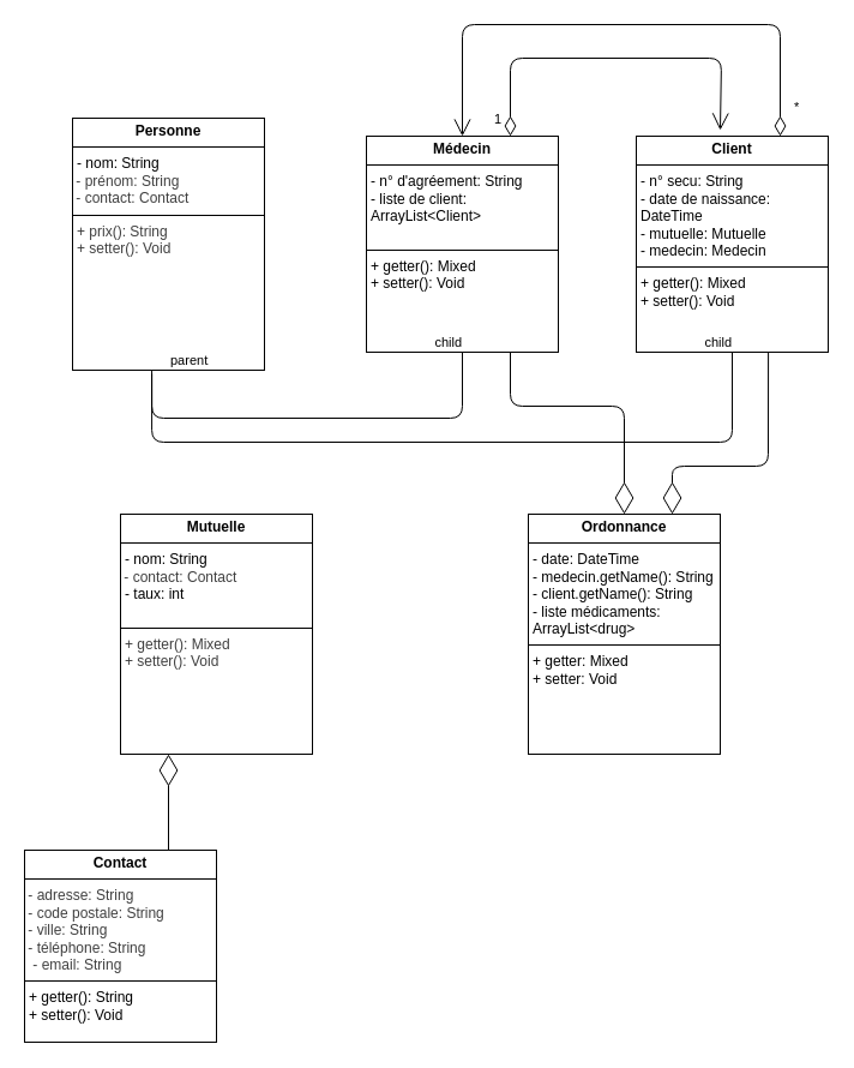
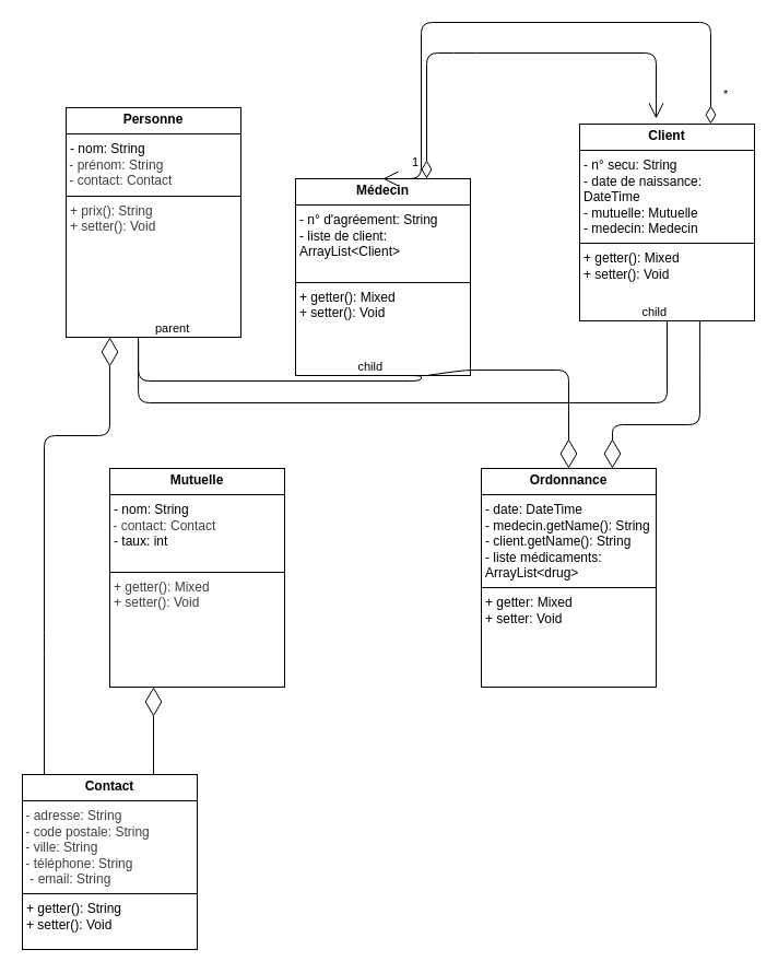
  <mxCell id="0" />
  <mxCell id="1" parent="0" />
  <mxCell id="2" value="&lt;p style=&quot;margin:0px;margin-top:4px;text-align:center;&quot;&gt;&lt;b&gt;Personne&lt;/b&gt;&lt;/p&gt;&lt;hr size=&quot;1&quot; style=&quot;border-style:solid;&quot;&gt;&lt;p style=&quot;color: rgb(63, 63, 63); scrollbar-color: rgb(226, 226, 226) rgb(251, 251, 251); margin: 0px 0px 0px 4px;&quot;&gt;&lt;span style=&quot;scrollbar-color: rgb(226, 226, 226) rgb(251, 251, 251); text-align: center; color: rgb(0, 0, 0);&quot;&gt;- nom: String&lt;/span&gt;&lt;/p&gt;&lt;div style=&quot;scrollbar-color: rgb(226, 226, 226) rgb(251, 251, 251); color: rgb(63, 63, 63);&quot;&gt;&lt;span style=&quot;scrollbar-color: rgb(226, 226, 226) rgb(251, 251, 251); text-align: center; background-color: transparent; color: rgb(63, 63, 63);&quot;&gt;&amp;nbsp;- prénom: String&lt;/span&gt;&lt;/div&gt;&lt;div style=&quot;scrollbar-color: rgb(226, 226, 226) rgb(251, 251, 251); color: rgb(63, 63, 63);&quot;&gt;&lt;span style=&quot;scrollbar-color: rgb(226, 226, 226) rgb(251, 251, 251); text-align: center; background-color: transparent; color: rgb(63, 63, 63);&quot;&gt;&amp;nbsp;- contact: Contact&lt;br&gt;&lt;/span&gt;&lt;/div&gt;&lt;hr size=&quot;1&quot; style=&quot;border-style:solid;&quot;&gt;&lt;p style=&quot;margin:0px;margin-left:4px;&quot;&gt;&lt;span style=&quot;color: rgb(63, 63, 63);&quot;&gt;+ prix(): String&lt;/span&gt;&lt;/p&gt;&lt;p style=&quot;margin:0px;margin-left:4px;&quot;&gt;&lt;span style=&quot;color: rgb(63, 63, 63);&quot;&gt;+ setter(): Void&lt;/span&gt;&lt;/p&gt;" style="verticalAlign=top;align=left;overflow=fill;html=1;whiteSpace=wrap;" parent="1" vertex="1"><mxGeometry x="60" y="98" width="160" height="210" as="geometry" /></mxCell>
  <mxCell id="3" value="&lt;p style=&quot;margin:0px;margin-top:4px;text-align:center;&quot;&gt;&lt;b&gt;Client&lt;/b&gt;&lt;/p&gt;&lt;hr size=&quot;1&quot; style=&quot;border-style:solid;&quot;&gt;&lt;p style=&quot;margin:0px;margin-left:4px;&quot;&gt;- n° secu: String&lt;/p&gt;&lt;p style=&quot;margin:0px;margin-left:4px;&quot;&gt;- date de naissance: DateTime&lt;/p&gt;&lt;p style=&quot;margin:0px;margin-left:4px;&quot;&gt;- mutuelle: Mutuelle&lt;/p&gt;&lt;p style=&quot;margin:0px;margin-left:4px;&quot;&gt;- medecin: Medecin&lt;/p&gt;&lt;hr size=&quot;1&quot; style=&quot;border-style:solid;&quot;&gt;&lt;p style=&quot;margin:0px;margin-left:4px;&quot;&gt;+ getter(): Mixed&lt;/p&gt;&lt;p style=&quot;margin:0px;margin-left:4px;&quot;&gt;+ setter(): Void&lt;/p&gt;" style="verticalAlign=top;align=left;overflow=fill;html=1;whiteSpace=wrap;" parent="1" vertex="1"><mxGeometry x="530" y="113" width="160" height="180" as="geometry" /></mxCell>
  <mxCell id="4" value="&lt;p style=&quot;margin:0px;margin-top:4px;text-align:center;&quot;&gt;&lt;b&gt;Mutuelle&lt;/b&gt;&lt;/p&gt;&lt;hr size=&quot;1&quot; style=&quot;border-style:solid;&quot;&gt;&lt;p style=&quot;margin:0px;margin-left:4px;&quot;&gt;- nom: String&lt;/p&gt;&lt;div style=&quot;scrollbar-color: rgb(226, 226, 226) rgb(251, 251, 251); color: rgb(63, 63, 63);&quot;&gt;&lt;span style=&quot;scrollbar-color: rgb(226, 226, 226) rgb(251, 251, 251); text-align: center; background-color: transparent; color: rgb(63, 63, 63);&quot;&gt;&amp;nbsp;- contact: Contact&lt;/span&gt;&lt;/div&gt;&lt;p style=&quot;margin:0px;margin-left:4px;&quot;&gt;- taux: int&lt;/p&gt;&lt;p style=&quot;margin:0px;margin-left:4px;&quot;&gt;&lt;br&gt;&lt;/p&gt;&lt;hr size=&quot;1&quot; style=&quot;border-style:solid;&quot;&gt;&lt;p style=&quot;color: rgb(63, 63, 63); scrollbar-color: rgb(226, 226, 226) rgb(251, 251, 251); margin: 0px 0px 0px 4px;&quot;&gt;+ getter(): Mixed&lt;/p&gt;&lt;p style=&quot;color: rgb(63, 63, 63); scrollbar-color: rgb(226, 226, 226) rgb(251, 251, 251); margin: 0px 0px 0px 4px;&quot;&gt;+ setter(): Void&lt;/p&gt;" style="verticalAlign=top;align=left;overflow=fill;html=1;whiteSpace=wrap;" parent="1" vertex="1"><mxGeometry x="100" y="428" width="160" height="200" as="geometry" /></mxCell>
- <mxCell id="5" value="&lt;p style=&quot;margin:0px;margin-top:4px;text-align:center;&quot;&gt;&lt;b&gt;Médecin&lt;/b&gt;&lt;/p&gt;&lt;hr size=&quot;1&quot; style=&quot;border-style:solid;&quot;&gt;&lt;p style=&quot;margin:0px;margin-left:4px;&quot;&gt;- n° d'agréement: String&lt;/p&gt;&lt;p style=&quot;margin:0px;margin-left:4px;&quot;&gt;- liste de client: ArrayList&amp;lt;Client&amp;gt;&lt;/p&gt;&lt;p style=&quot;margin:0px;margin-left:4px;&quot;&gt;&lt;br&gt;&lt;/p&gt;&lt;hr size=&quot;1&quot; style=&quot;border-style:solid;&quot;&gt;&lt;p style=&quot;margin:0px;margin-left:4px;&quot;&gt;+ getter(): Mixed&lt;/p&gt;&lt;p style=&quot;margin:0px;margin-left:4px;&quot;&gt;+ setter(): Void&lt;/p&gt;" style="verticalAlign=top;align=left;overflow=fill;html=1;whiteSpace=wrap;" parent="1" vertex="1"><mxGeometry x="305" y="113" width="160" height="180" as="geometry" /></mxCell>
+ <mxCell id="5" value="&lt;p style=&quot;margin:0px;margin-top:4px;text-align:center;&quot;&gt;&lt;b&gt;Médecin&lt;/b&gt;&lt;/p&gt;&lt;hr size=&quot;1&quot; style=&quot;border-style:solid;&quot;&gt;&lt;p style=&quot;margin:0px;margin-left:4px;&quot;&gt;- n° d'agréement: String&lt;/p&gt;&lt;p style=&quot;margin:0px;margin-left:4px;&quot;&gt;- liste de client: ArrayList&amp;lt;Client&amp;gt;&lt;/p&gt;&lt;p style=&quot;margin:0px;margin-left:4px;&quot;&gt;&lt;br&gt;&lt;/p&gt;&lt;hr size=&quot;1&quot; style=&quot;border-style:solid;&quot;&gt;&lt;p style=&quot;margin:0px;margin-left:4px;&quot;&gt;+ getter(): Mixed&lt;/p&gt;&lt;p style=&quot;margin:0px;margin-left:4px;&quot;&gt;+ setter(): Void&lt;/p&gt;" style="verticalAlign=top;align=left;overflow=fill;html=1;whiteSpace=wrap;" parent="1" vertex="1"><mxGeometry x="270" y="163" width="160" height="180" as="geometry" /></mxCell>
  <mxCell id="6" value="" style="endArrow=none;html=1;edgeStyle=orthogonalEdgeStyle;exitX=0.413;exitY=1.014;exitDx=0;exitDy=0;exitPerimeter=0;entryX=0.5;entryY=1;entryDx=0;entryDy=0;" parent="1" source="2" target="3" edge="1"><mxGeometry relative="1" as="geometry"><mxPoint x="300" y="368" as="sourcePoint" /><mxPoint x="460" y="368" as="targetPoint" /><Array as="points"><mxPoint x="126" y="368" /><mxPoint x="610" y="368" /></Array></mxGeometry></mxCell>
  <mxCell id="7" value="parent" style="edgeLabel;resizable=0;html=1;align=left;verticalAlign=bottom;" parent="6" connectable="0" vertex="1"><mxGeometry x="-1" relative="1" as="geometry"><mxPoint x="14" y="-3" as="offset" /></mxGeometry></mxCell>
  <mxCell id="8" value="child" style="edgeLabel;resizable=0;html=1;align=right;verticalAlign=bottom;" parent="6" connectable="0" vertex="1"><mxGeometry x="1" relative="1" as="geometry" /></mxCell>
  <mxCell id="9" value="" style="endArrow=none;html=1;edgeStyle=orthogonalEdgeStyle;exitX=0.413;exitY=1;exitDx=0;exitDy=0;exitPerimeter=0;entryX=0.5;entryY=1;entryDx=0;entryDy=0;" parent="1" source="2" target="5" edge="1"><mxGeometry relative="1" as="geometry"><mxPoint x="300" y="368" as="sourcePoint" /><mxPoint x="460" y="368" as="targetPoint" /><Array as="points"><mxPoint x="126" y="348" /><mxPoint x="385" y="348" /></Array></mxGeometry></mxCell>
  <mxCell id="10" value="parent" style="edgeLabel;resizable=0;html=1;align=left;verticalAlign=bottom;" parent="9" connectable="0" vertex="1"><mxGeometry x="-1" relative="1" as="geometry"><mxPoint x="14" as="offset" /></mxGeometry></mxCell>
  <mxCell id="11" value="child" style="edgeLabel;resizable=0;html=1;align=right;verticalAlign=bottom;" parent="9" connectable="0" vertex="1"><mxGeometry x="1" relative="1" as="geometry" /></mxCell>
  <mxCell id="12" value="&lt;p style=&quot;margin:0px;margin-top:4px;text-align:center;&quot;&gt;&lt;b&gt;Ordonnance&lt;/b&gt;&lt;/p&gt;&lt;hr size=&quot;1&quot; style=&quot;border-style:solid;&quot;&gt;&lt;p style=&quot;margin:0px;margin-left:4px;&quot;&gt;- date: DateTime&lt;/p&gt;&lt;p style=&quot;margin:0px;margin-left:4px;&quot;&gt;- medecin.getName(): String&lt;/p&gt;&lt;p style=&quot;margin:0px;margin-left:4px;&quot;&gt;- client.getName(): String&lt;/p&gt;&lt;p style=&quot;margin:0px;margin-left:4px;&quot;&gt;- liste médicaments: ArrayList&amp;lt;drug&amp;gt;&lt;/p&gt;&lt;hr size=&quot;1&quot; style=&quot;border-style:solid;&quot;&gt;&lt;p style=&quot;margin:0px;margin-left:4px;&quot;&gt;+ getter: Mixed&lt;/p&gt;&lt;p style=&quot;margin:0px;margin-left:4px;&quot;&gt;+ setter: Void&lt;/p&gt;" style="verticalAlign=top;align=left;overflow=fill;html=1;whiteSpace=wrap;" parent="1" vertex="1"><mxGeometry x="440" y="428" width="160" height="200" as="geometry" /></mxCell>
  <mxCell id="13" value="" style="endArrow=diamondThin;endFill=0;endSize=24;html=1;entryX=0.75;entryY=0;entryDx=0;entryDy=0;exitX=0.688;exitY=1;exitDx=0;exitDy=0;exitPerimeter=0;" parent="1" source="3" target="12" edge="1"><mxGeometry width="160" relative="1" as="geometry"><mxPoint x="640" y="408" as="sourcePoint" /><mxPoint x="800" y="408" as="targetPoint" /><Array as="points"><mxPoint x="640" y="388" /><mxPoint x="560" y="388" /></Array></mxGeometry></mxCell>
  <mxCell id="14" value="" style="endArrow=diamondThin;endFill=0;endSize=24;html=1;entryX=0.5;entryY=0;entryDx=0;entryDy=0;exitX=0.75;exitY=1;exitDx=0;exitDy=0;" parent="1" source="5" target="12" edge="1"><mxGeometry width="160" relative="1" as="geometry"><mxPoint x="350" y="378" as="sourcePoint" /><mxPoint x="510" y="378" as="targetPoint" /><Array as="points"><mxPoint x="425" y="338" /><mxPoint x="520" y="338" /></Array></mxGeometry></mxCell>
  <mxCell id="15" value="1" style="endArrow=open;html=1;endSize=12;startArrow=diamondThin;startSize=14;startFill=0;edgeStyle=orthogonalEdgeStyle;align=left;verticalAlign=bottom;exitX=0.75;exitY=0;exitDx=0;exitDy=0;" parent="1" source="5" edge="1"><mxGeometry x="-0.967" y="15" relative="1" as="geometry"><mxPoint x="430" y="88" as="sourcePoint" /><mxPoint x="600" y="108" as="targetPoint" /><Array as="points"><mxPoint x="425" y="48" /><mxPoint x="601" y="48" /></Array><mxPoint as="offset" /></mxGeometry></mxCell>
  <mxCell id="16" value="*" style="endArrow=open;html=1;endSize=12;startArrow=diamondThin;startSize=14;startFill=0;edgeStyle=orthogonalEdgeStyle;align=left;verticalAlign=bottom;entryX=0.5;entryY=0;entryDx=0;entryDy=0;exitX=0.75;exitY=0;exitDx=0;exitDy=0;" parent="1" source="3" target="5" edge="1"><mxGeometry x="-0.933" y="-10" relative="1" as="geometry"><mxPoint x="670" y="19" as="sourcePoint" /><mxPoint x="625" y="18" as="targetPoint" /><Array as="points"><mxPoint x="650" y="20" /><mxPoint x="385" y="20" /></Array><mxPoint as="offset" /></mxGeometry></mxCell>
  <mxCell id="17" value="&lt;p style=&quot;margin:0px;margin-top:4px;text-align:center;&quot;&gt;&lt;b&gt;Contact&lt;/b&gt;&lt;/p&gt;&lt;hr size=&quot;1&quot; style=&quot;border-style:solid;&quot;&gt;&lt;div style=&quot;scrollbar-color: rgb(226, 226, 226) rgb(251, 251, 251); color: rgb(63, 63, 63);&quot;&gt;&lt;span style=&quot;scrollbar-color: rgb(226, 226, 226) rgb(251, 251, 251); text-align: center; background-color: transparent; color: rgb(63, 63, 63);&quot;&gt;&amp;nbsp;- adresse: String&lt;/span&gt;&lt;/div&gt;&lt;div style=&quot;scrollbar-color: rgb(226, 226, 226) rgb(251, 251, 251); color: rgb(63, 63, 63);&quot;&gt;&lt;span style=&quot;scrollbar-color: rgb(226, 226, 226) rgb(251, 251, 251); text-align: center; background-color: transparent; color: rgb(63, 63, 63);&quot;&gt;&amp;nbsp;- code postale: String&lt;/span&gt;&lt;/div&gt;&lt;div style=&quot;scrollbar-color: rgb(226, 226, 226) rgb(251, 251, 251); color: rgb(63, 63, 63);&quot;&gt;&lt;span style=&quot;scrollbar-color: rgb(226, 226, 226) rgb(251, 251, 251); background-color: transparent; text-align: center; color: rgb(63, 63, 63);&quot;&gt;&amp;nbsp;- ville: String&lt;/span&gt;&lt;/div&gt;&lt;div style=&quot;scrollbar-color: rgb(226, 226, 226) rgb(251, 251, 251); color: rgb(63, 63, 63);&quot;&gt;&lt;span style=&quot;scrollbar-color: rgb(226, 226, 226) rgb(251, 251, 251); background-color: transparent; text-align: center; color: rgb(63, 63, 63);&quot;&gt;&amp;nbsp;- téléphone: String&lt;/span&gt;&lt;/div&gt;&lt;p style=&quot;color: rgb(63, 63, 63); scrollbar-color: rgb(226, 226, 226) rgb(251, 251, 251); margin: 0px 0px 0px 4px;&quot;&gt;&lt;span style=&quot;scrollbar-color: rgb(226, 226, 226) rgb(251, 251, 251); background-color: transparent; text-align: center; color: rgb(63, 63, 63);&quot;&gt;&amp;nbsp;- email: String&lt;/span&gt;&amp;nbsp;&lt;/p&gt;&lt;hr size=&quot;1&quot; style=&quot;border-style:solid;&quot;&gt;&lt;p style=&quot;margin:0px;margin-left:4px;&quot;&gt;+ getter(): String&lt;/p&gt;&lt;p style=&quot;margin:0px;margin-left:4px;&quot;&gt;+ setter(): Void&lt;/p&gt;" style="verticalAlign=top;align=left;overflow=fill;html=1;whiteSpace=wrap;" vertex="1" parent="1"><mxGeometry x="20" y="708" width="160" height="160" as="geometry" /></mxCell>
+ <mxCell id="18" value="" style="endArrow=diamondThin;endFill=0;endSize=24;html=1;entryX=0.25;entryY=1;entryDx=0;entryDy=0;exitX=0.125;exitY=0;exitDx=0;exitDy=0;exitPerimeter=0;" edge="1" parent="1" source="17" target="2"><mxGeometry width="160" relative="1" as="geometry"><mxPoint x="-130" y="578" as="sourcePoint" /><mxPoint x="30" y="578" as="targetPoint" /><Array as="points"><mxPoint x="40" y="588" /><mxPoint x="40" y="398" /><mxPoint x="100" y="398" /></Array></mxGeometry></mxCell>
  <mxCell id="19" value="" style="endArrow=diamondThin;endFill=0;endSize=24;html=1;exitX=0.75;exitY=0;exitDx=0;exitDy=0;entryX=0.25;entryY=1;entryDx=0;entryDy=0;" edge="1" parent="1" source="17" target="4"><mxGeometry width="160" relative="1" as="geometry"><mxPoint x="20" y="658" as="sourcePoint" /><mxPoint x="130" y="632" as="targetPoint" /></mxGeometry></mxCell>
